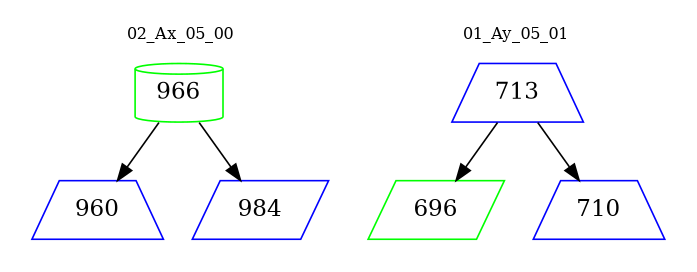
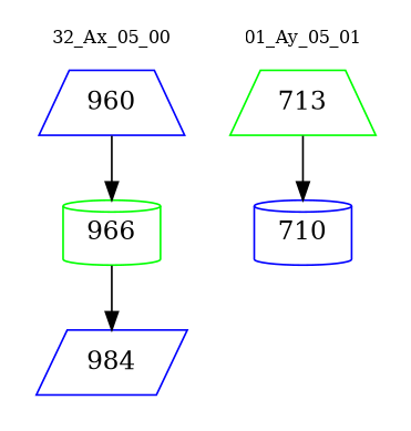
  digraph {
    node [color=blue shape=cylinder]
    edge [color=black]
    n1 [color=green label=966]
    n2 [label=960 shape=trapezium]
    n3 [label=984 shape=parallelogram]
-   n4 [label=713 shape=trapezium]
-   n5 [color=green label=696 shape=parallelogram]
-   n6 [label=710 shape=trapezium]
+   n4 [color=green label=713 shape=trapezium]
+   n6 [label=710]
    subgraph cluster_1 {
      color=white
      fontsize=10
-     label="02_Ax_05_00"
+     label="32_Ax_05_00"
      n1
      n2
      n3
    }
    subgraph cluster_2 {
      color=white
      fontsize=10
      label="01_Ay_05_01"
      n4
-     n5
      n6
    }
-   n1 -> n2
+   n2 -> n1
    n1 -> n3
-   n4 -> n5
    n4 -> n6
  }
